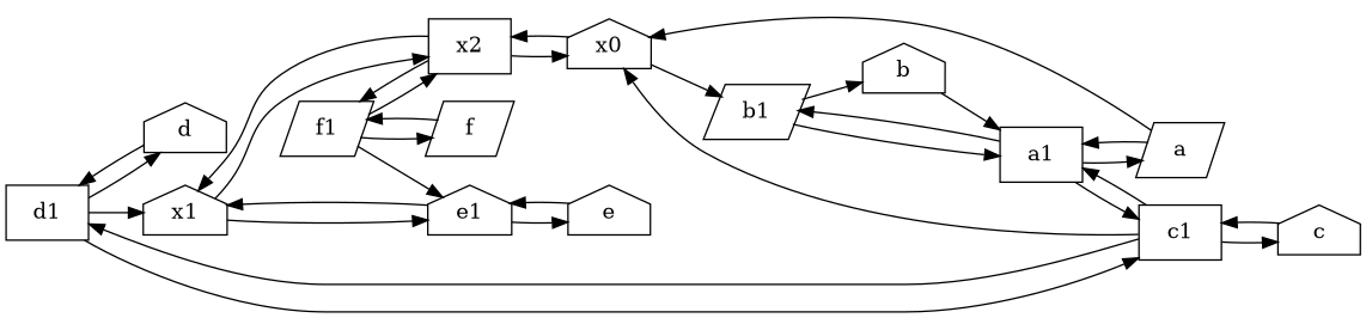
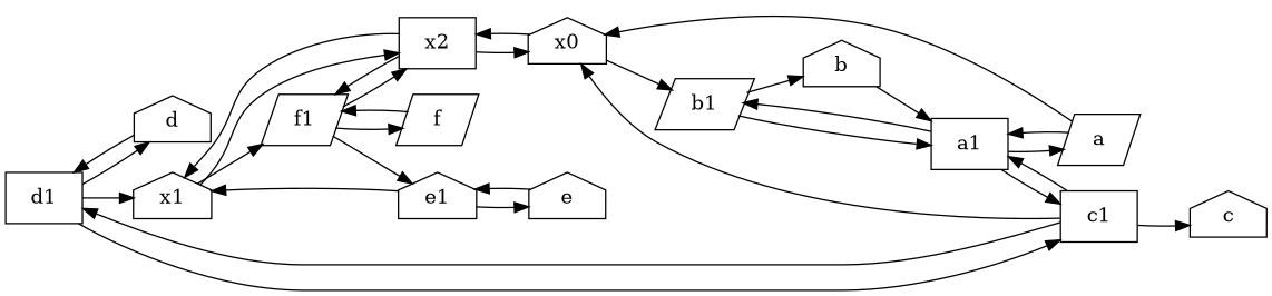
  digraph {
    rankdir=LR
    node [shape=house]
    d1 [shape=box]
    d
    x1
    c1 [shape=box]
    e1
    e
    f1 [shape=parallelogram]
    f [shape=parallelogram]
    x2 [shape=box]
    x0
    a1 [shape=box]
    b
    b1 [shape=parallelogram]
    a [shape=parallelogram]
    c
    d1 -> d
    d1 -> x1
    d1 -> c1
    d -> d1
-   x1 -> e1
+   x1 -> f1
    x1 -> x2
    c1 -> d1
    c1 -> x0
    c1 -> a1
    c1 -> c
    e1 -> x1
    e1 -> e
    e -> e1
    f1 -> e1
    f1 -> f
    f1 -> x2
    f -> f1
    x2 -> x1
    x2 -> f1
    x2 -> x0
    x0 -> x2
    x0 -> b1
    a1 -> c1
    a1 -> b1
    a1 -> a
    b -> a1
    b1 -> a1
    b1 -> b
    a -> x0
    a -> a1
-   c -> c1
  }
